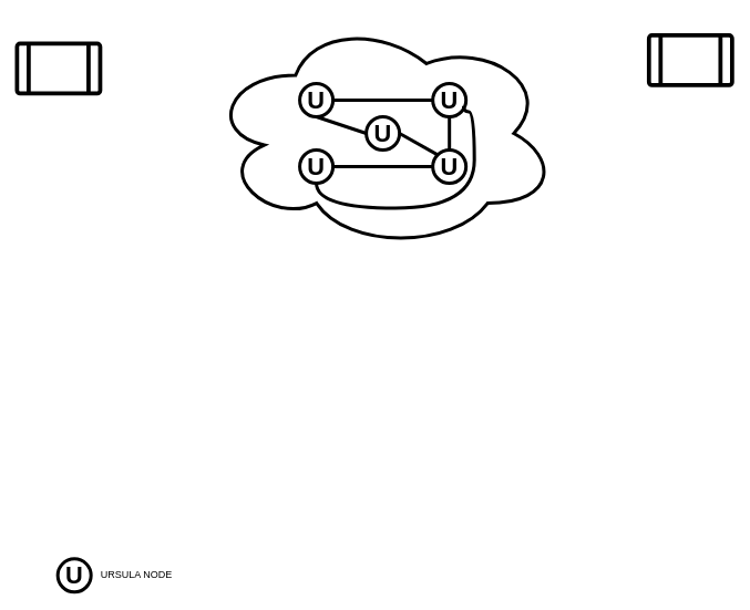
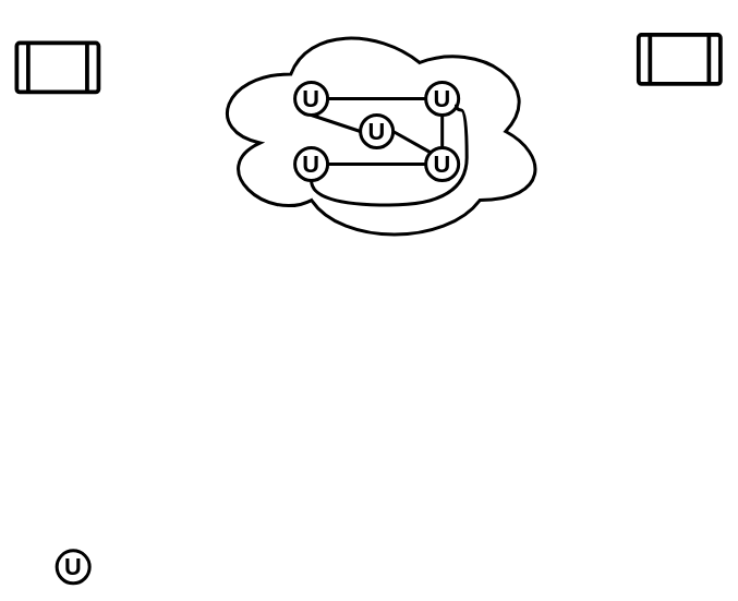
  <mxCell id="0" />
  <mxCell id="1" parent="0" />
  <mxCell id="2" value="" style="ellipse;shape=cloud;whiteSpace=wrap;html=1;strokeWidth=4;" vertex="1" parent="1"><mxGeometry x="250" y="20" width="420" height="280" as="geometry" /></mxCell>
  <mxCell id="3" value="&lt;font size=&quot;1&quot;&gt;&lt;b style=&quot;font-size: 29px&quot;&gt;U&lt;/b&gt;&lt;/font&gt;" style="ellipse;whiteSpace=wrap;html=1;strokeWidth=4;" vertex="1" parent="1"><mxGeometry x="440" y="140" width="40" height="40" as="geometry" /></mxCell>
  <mxCell id="4" style="rounded=0;orthogonalLoop=1;jettySize=auto;html=1;exitX=0;exitY=0;exitDx=0;exitDy=0;entryX=1;entryY=0.5;entryDx=0;entryDy=0;endArrow=none;endFill=0;strokeWidth=4;" edge="1" parent="1" source="5" target="3"><mxGeometry relative="1" as="geometry" /></mxCell>
  <mxCell id="5" value="&lt;font size=&quot;1&quot;&gt;&lt;b style=&quot;font-size: 29px&quot;&gt;U&lt;/b&gt;&lt;/font&gt;" style="ellipse;whiteSpace=wrap;html=1;strokeWidth=4;" vertex="1" parent="1"><mxGeometry x="520" y="180" width="40" height="40" as="geometry" /></mxCell>
  <mxCell id="6" style="edgeStyle=none;rounded=0;orthogonalLoop=1;jettySize=auto;html=1;exitX=0.5;exitY=1;exitDx=0;exitDy=0;entryX=0;entryY=0.5;entryDx=0;entryDy=0;endArrow=none;endFill=0;strokeWidth=4;" edge="1" parent="1" source="7" target="3"><mxGeometry relative="1" as="geometry" /></mxCell>
  <mxCell id="7" value="&lt;font size=&quot;1&quot;&gt;&lt;b style=&quot;font-size: 29px&quot;&gt;U&lt;/b&gt;&lt;/font&gt;" style="ellipse;whiteSpace=wrap;html=1;strokeWidth=4;" vertex="1" parent="1"><mxGeometry x="360" y="100" width="40" height="40" as="geometry" /></mxCell>
  <mxCell id="8" style="edgeStyle=none;rounded=0;orthogonalLoop=1;jettySize=auto;html=1;exitX=0.5;exitY=1;exitDx=0;exitDy=0;endArrow=none;endFill=0;strokeWidth=4;" edge="1" parent="1" source="10" target="5"><mxGeometry relative="1" as="geometry" /></mxCell>
  <mxCell id="9" style="edgeStyle=none;rounded=0;orthogonalLoop=1;jettySize=auto;html=1;exitX=0;exitY=0.5;exitDx=0;exitDy=0;endArrow=none;endFill=0;strokeWidth=4;" edge="1" parent="1" source="10" target="7"><mxGeometry relative="1" as="geometry" /></mxCell>
  <mxCell id="10" value="&lt;font size=&quot;1&quot;&gt;&lt;b style=&quot;font-size: 29px&quot;&gt;U&lt;/b&gt;&lt;/font&gt;" style="ellipse;whiteSpace=wrap;html=1;strokeWidth=4;" vertex="1" parent="1"><mxGeometry x="520" y="100" width="40" height="40" as="geometry" /></mxCell>
  <mxCell id="11" style="edgeStyle=orthogonalEdgeStyle;rounded=0;orthogonalLoop=1;jettySize=auto;html=1;exitX=1;exitY=0.5;exitDx=0;exitDy=0;endArrow=none;endFill=0;strokeWidth=4;" edge="1" parent="1" source="13" target="5"><mxGeometry relative="1" as="geometry" /></mxCell>
  <mxCell id="12" style="edgeStyle=orthogonalEdgeStyle;rounded=0;orthogonalLoop=1;jettySize=auto;html=1;exitX=0.5;exitY=1;exitDx=0;exitDy=0;entryX=0.925;entryY=0.675;entryDx=0;entryDy=0;endArrow=none;endFill=0;curved=1;entryPerimeter=0;strokeWidth=4;" edge="1" parent="1" source="13" target="10"><mxGeometry relative="1" as="geometry"><Array as="points"><mxPoint x="380" y="250" /><mxPoint x="570" y="250" /><mxPoint x="570" y="134" /><mxPoint x="557" y="134" /></Array></mxGeometry></mxCell>
  <mxCell id="13" value="&lt;font size=&quot;1&quot;&gt;&lt;b style=&quot;font-size: 29px&quot;&gt;U&lt;/b&gt;&lt;/font&gt;" style="ellipse;whiteSpace=wrap;html=1;strokeWidth=4;" vertex="1" parent="1"><mxGeometry x="360" y="180" width="40" height="40" as="geometry" /></mxCell>
  <mxCell id="14" value="" style="verticalLabelPosition=bottom;verticalAlign=top;html=1;shape=process;whiteSpace=wrap;rounded=1;size=0.14;arcSize=6;strokeWidth=5;" vertex="1" parent="1"><mxGeometry x="20" y="52" width="100" height="60" as="geometry" /></mxCell>
  <mxCell id="15" value="" style="shape=image;html=1;verticalAlign=top;verticalLabelPosition=bottom;labelBackgroundColor=#ffffff;imageAspect=0;aspect=fixed;image=https://cdn3.iconfinder.com/data/icons/streamline-icon-set-free-pack/48/Streamline-17-128.png;strokeWidth=1;" vertex="1" parent="1"><mxGeometry x="20" y="202" width="98" height="98" as="geometry" /></mxCell>
  <mxCell id="16" value="" style="verticalLabelPosition=bottom;verticalAlign=top;html=1;shape=process;whiteSpace=wrap;rounded=1;size=0.14;arcSize=6;strokeWidth=5;" vertex="1" parent="1"><mxGeometry x="780" y="42" width="100" height="60" as="geometry" /></mxCell>
  <mxCell id="17" value="" style="shape=image;html=1;verticalAlign=top;verticalLabelPosition=bottom;labelBackgroundColor=#ffffff;imageAspect=0;aspect=fixed;image=https://cdn3.iconfinder.com/data/icons/streamline-icon-set-free-pack/48/Streamline-17-128.png;strokeWidth=4;" vertex="1" parent="1"><mxGeometry x="782" y="192" width="98" height="98" as="geometry" /></mxCell>
  <mxCell id="18" value="&lt;font size=&quot;1&quot;&gt;&lt;b style=&quot;font-size: 29px&quot;&gt;U&lt;/b&gt;&lt;/font&gt;" style="ellipse;whiteSpace=wrap;html=1;strokeWidth=4;" vertex="1" parent="1"><mxGeometry x="69" y="672" width="40" height="40" as="geometry" /></mxCell>
- <mxCell id="19" value="URSULA NODE" style="text;html=1;resizable=0;points=[];autosize=1;align=left;verticalAlign=top;spacingTop=-4;" vertex="1" parent="1"><mxGeometry x="119" y="682" width="100" height="20" as="geometry" /></mxCell>
  <mxCell id="20" value="" style="shape=image;html=1;verticalAlign=top;verticalLabelPosition=bottom;labelBackgroundColor=#ffffff;imageAspect=0;aspect=fixed;image=https://cdn3.iconfinder.com/data/icons/popular-cryptocurrencies/80/Cryptocurrency_token_coin_v3-01-128.png;strokeWidth=1;" vertex="1" parent="1"><mxGeometry x="396" y="418" width="128" height="128" as="geometry" /></mxCell>
